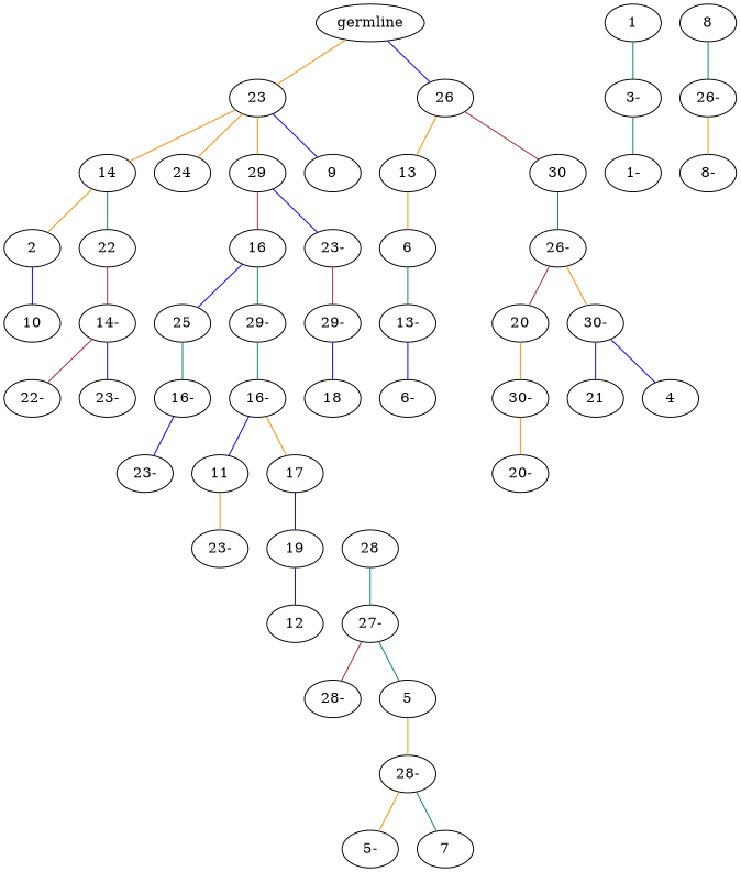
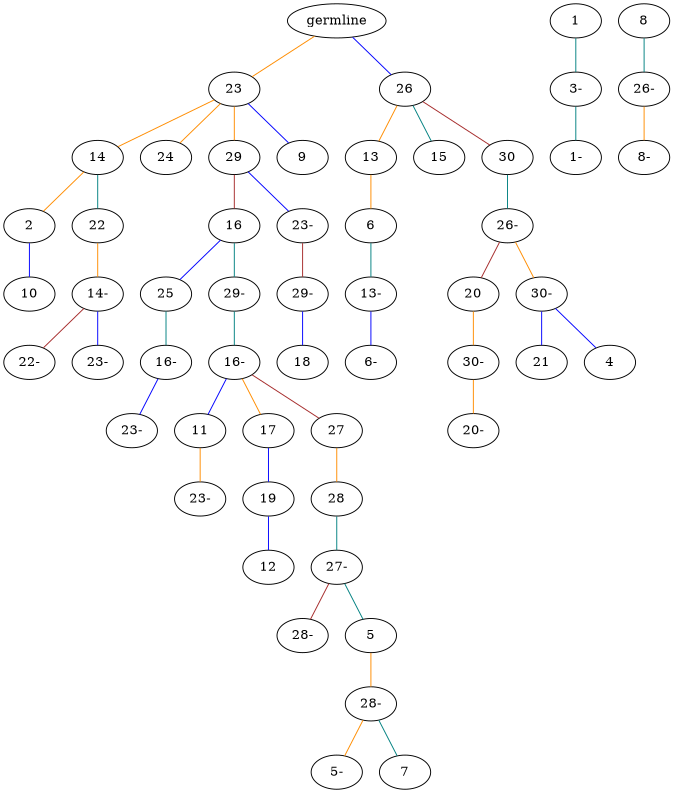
  graph {
    edge [color=darkorange]
    n1 [label=germline]
    n2 [label=23]
    n3 [label=26]
    n4 [label=14]
    n5 [label=24]
    n6 [label=29]
    n7 [label=9]
    n8 [label=13]
+   n9 [label=15]
    n10 [label=30]
    n11 [label=2]
    n12 [label=22]
    n13 [label=16]
    n14 [label="23-"]
    n15 [label=10]
    n16 [label="14-"]
    n17 [label="22-"]
    n18 [label="23-"]
    n19 [label=25]
    n20 [label="29-"]
    n21 [label="29-"]
    n22 [label="16-"]
    n23 [label="16-"]
    n24 [label="23-"]
    n25 [label=11]
    n26 [label=17]
+   n27 [label=27]
    n28 [label="23-"]
    n29 [label=19]
    n30 [label=28]
    n31 [label=12]
    n32 [label="27-"]
    n33 [label="28-"]
    n34 [label=5]
    n35 [label="28-"]
    n36 [label="5-"]
    n37 [label=7]
    n38 [label=1]
    n39 [label="3-"]
    n40 [label="1-"]
    n41 [label=18]
    n42 [label=6]
    n43 [label="26-"]
    n44 [label=8]
    n45 [label="26-"]
    n46 [label="13-"]
    n47 [label="6-"]
    n48 [label=20]
    n49 [label="30-"]
    n50 [label="30-"]
    n51 [label=21]
    n52 [label=4]
    n53 [label="20-"]
    n54 [label="8-"]
    n1 -- n2
    n1 -- n3 [color=blue]
    n2 -- n4
    n2 -- n5
    n2 -- n6
    n2 -- n7 [color=blue]
    n3 -- n8
+   n3 -- n9 [color=teal]
    n3 -- n10 [color=brown]
    n4 -- n11
    n4 -- n12 [color=teal]
    n6 -- n13 [color=brown]
    n6 -- n14 [color=blue]
    n8 -- n42
    n10 -- n43 [color=teal]
    n11 -- n15 [color=blue]
-   n12 -- n16 [color=brown]
+   n12 -- n16
    n13 -- n19 [color=blue]
    n13 -- n20 [color=teal]
    n14 -- n21 [color=brown]
    n16 -- n17 [color=brown]
    n16 -- n18 [color=blue]
    n19 -- n22 [color=teal]
    n20 -- n23 [color=teal]
    n21 -- n41 [color=blue]
    n22 -- n24 [color=blue]
    n23 -- n25 [color=blue]
    n23 -- n26
+   n23 -- n27 [color=brown]
    n25 -- n28
    n26 -- n29 [color=blue]
+   n27 -- n30
    n29 -- n31 [color=blue]
    n30 -- n32 [color=teal]
    n32 -- n33 [color=brown]
    n32 -- n34 [color=teal]
    n34 -- n35
    n35 -- n36
    n35 -- n37 [color=teal]
    n38 -- n39 [color=teal]
    n39 -- n40 [color=teal]
    n42 -- n46 [color=teal]
    n43 -- n48 [color=brown]
    n43 -- n49
    n44 -- n45 [color=teal]
    n45 -- n54
    n46 -- n47 [color=blue]
    n48 -- n50
    n49 -- n51 [color=blue]
    n49 -- n52 [color=blue]
    n50 -- n53
  }
